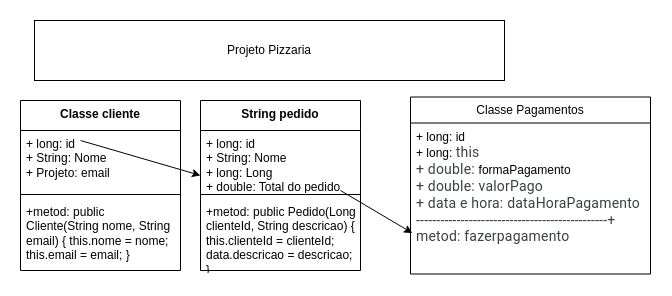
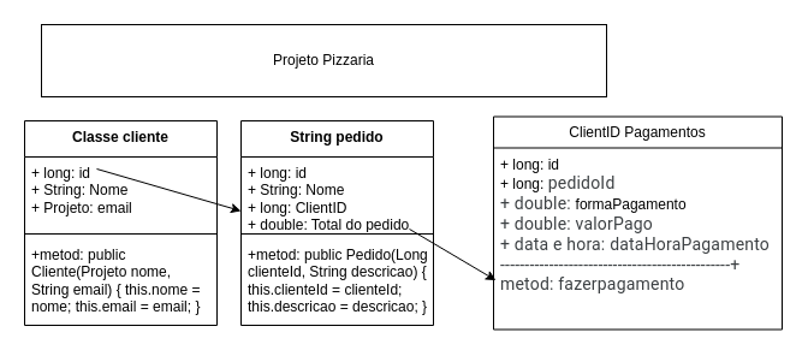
  <mxCell id="0" />
  <mxCell id="1" parent="0" />
  <mxCell id="2" value="Projeto Pizzaria" style="rounded=0;whiteSpace=wrap;html=1;" parent="1" vertex="1"><mxGeometry x="34" y="20" width="470" height="60" as="geometry" /></mxCell>
  <mxCell id="3" value="Classe cliente" style="swimlane;fontStyle=1;align=center;verticalAlign=top;childLayout=stackLayout;horizontal=1;startSize=30;horizontalStack=0;resizeParent=1;resizeParentMax=0;resizeLast=0;collapsible=1;marginBottom=0;whiteSpace=wrap;html=1;" parent="1" vertex="1"><mxGeometry x="20" y="100" width="160" height="170" as="geometry" /></mxCell>
  <mxCell id="4" value="" style="edgeStyle=none;orthogonalLoop=1;jettySize=auto;html=1;rounded=0;entryX=0;entryY=0.749;entryDx=0;entryDy=0;entryPerimeter=0;" edge="1" parent="3" target="9"><mxGeometry width="100" relative="1" as="geometry"><mxPoint x="60" y="40" as="sourcePoint" /><mxPoint x="160" y="40" as="targetPoint" /><Array as="points" /></mxGeometry></mxCell>
  <mxCell id="5" value="+ long: id&lt;div&gt;+ String: Nome&lt;/div&gt;&lt;div&gt;+ Projeto: email&lt;/div&gt;" style="text;strokeColor=none;fillColor=none;align=left;verticalAlign=top;spacingLeft=4;spacingRight=4;overflow=hidden;rotatable=0;points=[[0,0.5],[1,0.5]];portConstraint=eastwest;whiteSpace=wrap;html=1;" parent="3" vertex="1"><mxGeometry y="30" width="160" height="60" as="geometry" /></mxCell>
  <mxCell id="6" value="" style="line;strokeWidth=1;fillColor=none;align=left;verticalAlign=middle;spacingTop=-1;spacingLeft=3;spacingRight=3;rotatable=0;labelPosition=right;points=[];portConstraint=eastwest;strokeColor=inherit;" parent="3" vertex="1"><mxGeometry y="90" width="160" height="8" as="geometry" /></mxCell>
- <mxCell id="7" value="&lt;span style=&quot;background-color: transparent; color: light-dark(rgb(0, 0, 0), rgb(255, 255, 255));&quot;&gt;+metod: public Cliente(String nome, String email) { this.nome = nome; this.email = email; }&lt;/span&gt;" style="text;strokeColor=none;fillColor=none;align=left;verticalAlign=top;spacingLeft=4;spacingRight=4;overflow=hidden;rotatable=0;points=[[0,0.5],[1,0.5]];portConstraint=eastwest;whiteSpace=wrap;html=1;" parent="3" vertex="1"><mxGeometry y="98" width="160" height="72" as="geometry" /></mxCell>
+ <mxCell id="7" value="&lt;span style=&quot;background-color: transparent; color: light-dark(rgb(0, 0, 0), rgb(255, 255, 255));&quot;&gt;+metod: public Cliente(Projeto nome, String email) { this.nome = nome; this.email = email; }&lt;/span&gt;" style="text;strokeColor=none;fillColor=none;align=left;verticalAlign=top;spacingLeft=4;spacingRight=4;overflow=hidden;rotatable=0;points=[[0,0.5],[1,0.5]];portConstraint=eastwest;whiteSpace=wrap;html=1;" parent="3" vertex="1"><mxGeometry y="98" width="160" height="72" as="geometry" /></mxCell>
  <mxCell id="8" value="String pedido" style="swimlane;fontStyle=1;align=center;verticalAlign=top;childLayout=stackLayout;horizontal=1;startSize=30;horizontalStack=0;resizeParent=1;resizeParentMax=0;resizeLast=0;collapsible=1;marginBottom=0;whiteSpace=wrap;html=1;" parent="1" vertex="1"><mxGeometry x="200" y="100" width="160" height="170" as="geometry" /></mxCell>
- <mxCell id="9" value="+ long: id&lt;div&gt;+ String: Nome&lt;/div&gt;&lt;div&gt;+ long: Long&lt;/div&gt;&lt;div&gt;+ double: Total do pedido&lt;/div&gt;" style="text;strokeColor=none;fillColor=none;align=left;verticalAlign=top;spacingLeft=4;spacingRight=4;overflow=hidden;rotatable=0;points=[[0,0.5],[1,0.5]];portConstraint=eastwest;whiteSpace=wrap;html=1;" parent="8" vertex="1"><mxGeometry y="30" width="160" height="60" as="geometry" /></mxCell>
+ <mxCell id="9" value="+ long: id&lt;div&gt;+ String: Nome&lt;/div&gt;&lt;div&gt;+ long: ClientID&lt;/div&gt;&lt;div&gt;+ double: Total do pedido&lt;/div&gt;" style="text;strokeColor=none;fillColor=none;align=left;verticalAlign=top;spacingLeft=4;spacingRight=4;overflow=hidden;rotatable=0;points=[[0,0.5],[1,0.5]];portConstraint=eastwest;whiteSpace=wrap;html=1;" parent="8" vertex="1"><mxGeometry y="30" width="160" height="60" as="geometry" /></mxCell>
  <mxCell id="10" value="" style="line;strokeWidth=1;fillColor=none;align=left;verticalAlign=middle;spacingTop=-1;spacingLeft=3;spacingRight=3;rotatable=0;labelPosition=right;points=[];portConstraint=eastwest;strokeColor=inherit;" parent="8" vertex="1"><mxGeometry y="90" width="160" height="8" as="geometry" /></mxCell>
- <mxCell id="11" value="&lt;span style=&quot;background-color: transparent; color: light-dark(rgb(0, 0, 0), rgb(255, 255, 255));&quot;&gt;+metod:&amp;nbsp;&lt;/span&gt;public Pedido(Long clienteId, String descricao) { this.clienteId = clienteId; data.descricao = descricao; }" style="text;strokeColor=none;fillColor=none;align=left;verticalAlign=top;spacingLeft=4;spacingRight=4;overflow=hidden;rotatable=0;points=[[0,0.5],[1,0.5]];portConstraint=eastwest;whiteSpace=wrap;html=1;" parent="8" vertex="1"><mxGeometry y="98" width="160" height="72" as="geometry" /></mxCell>
- <mxCell id="12" value="Classe Pagamentos" style="swimlane;fontStyle=0;childLayout=stackLayout;horizontal=1;startSize=26;fillColor=none;horizontalStack=0;resizeParent=1;resizeParentMax=0;resizeLast=0;collapsible=1;marginBottom=0;whiteSpace=wrap;html=1;" vertex="1" parent="1"><mxGeometry x="410" y="96.5" width="240" height="177" as="geometry" /></mxCell>
- <mxCell id="13" value="&lt;div&gt;+ long: id&lt;/div&gt;&lt;div&gt;+ long:&amp;nbsp;&lt;span style=&quot;color: rgb(60, 64, 67); font-family: Roboto, Arial, sans-serif; font-size: 14px; letter-spacing: 0.2px; background-color: transparent;&quot;&gt;this&lt;/span&gt;&lt;span style=&quot;color: rgb(60, 64, 67); font-family: Roboto, Arial, sans-serif; font-size: 14px; letter-spacing: 0.2px; background-color: transparent;&quot;&gt;&amp;nbsp;&lt;/span&gt;&lt;/div&gt;&lt;div&gt;&lt;font face=&quot;Roboto, Arial, sans-serif&quot; color=&quot;#3c4043&quot;&gt;&lt;span style=&quot;font-size: 14px; letter-spacing: 0.2px;&quot;&gt;+ double:&amp;nbsp;&lt;/span&gt;&lt;/font&gt;&lt;span style=&quot;background-color: transparent; color: light-dark(rgb(0, 0, 0), rgb(255, 255, 255));&quot;&gt;formaPagamento&lt;/span&gt;&lt;/div&gt;&lt;div&gt;&lt;span style=&quot;color: rgb(60, 64, 67); font-family: Roboto, Arial, sans-serif; font-size: 14px; letter-spacing: 0.2px;&quot;&gt;+ double: valorPago&lt;/span&gt;&lt;span style=&quot;background-color: transparent; color: light-dark(rgb(0, 0, 0), rgb(255, 255, 255));&quot;&gt;&lt;/span&gt;&lt;/div&gt;&lt;div&gt;&lt;span style=&quot;color: rgb(60, 64, 67); font-family: Roboto, Arial, sans-serif; font-size: 14px; letter-spacing: 0.2px;&quot;&gt;+ data e hora: dataHoraPagamento&lt;/span&gt;&lt;/div&gt;&lt;div&gt;&lt;span style=&quot;color: rgb(60, 64, 67); font-family: Roboto, Arial, sans-serif; font-size: 14px; letter-spacing: 0.2px;&quot;&gt;-----------------------------------------------+ metod: fazerpagamento&lt;/span&gt;&lt;/div&gt;" style="text;strokeColor=none;fillColor=none;align=left;verticalAlign=top;spacingLeft=4;spacingRight=4;overflow=hidden;rotatable=0;points=[[0,0.5],[1,0.5]];portConstraint=eastwest;whiteSpace=wrap;html=1;" vertex="1" parent="12"><mxGeometry y="26" width="240" height="151" as="geometry" /></mxCell>
+ <mxCell id="11" value="&lt;span style=&quot;background-color: transparent; color: light-dark(rgb(0, 0, 0), rgb(255, 255, 255));&quot;&gt;+metod:&amp;nbsp;&lt;/span&gt;public Pedido(Long clienteId, String descricao) { this.clienteId = clienteId; this.descricao = descricao; }" style="text;strokeColor=none;fillColor=none;align=left;verticalAlign=top;spacingLeft=4;spacingRight=4;overflow=hidden;rotatable=0;points=[[0,0.5],[1,0.5]];portConstraint=eastwest;whiteSpace=wrap;html=1;" parent="8" vertex="1"><mxGeometry y="98" width="160" height="72" as="geometry" /></mxCell>
+ <mxCell id="12" value="ClientID Pagamentos" style="swimlane;fontStyle=0;childLayout=stackLayout;horizontal=1;startSize=26;fillColor=none;horizontalStack=0;resizeParent=1;resizeParentMax=0;resizeLast=0;collapsible=1;marginBottom=0;whiteSpace=wrap;html=1;" vertex="1" parent="1"><mxGeometry x="410" y="96.5" width="240" height="177" as="geometry" /></mxCell>
+ <mxCell id="13" value="&lt;div&gt;+ long: id&lt;/div&gt;&lt;div&gt;+ long:&amp;nbsp;&lt;span style=&quot;color: rgb(60, 64, 67); font-family: Roboto, Arial, sans-serif; font-size: 14px; letter-spacing: 0.2px; background-color: transparent;&quot;&gt;pedidoId&lt;/span&gt;&lt;span style=&quot;color: rgb(60, 64, 67); font-family: Roboto, Arial, sans-serif; font-size: 14px; letter-spacing: 0.2px; background-color: transparent;&quot;&gt;&amp;nbsp;&lt;/span&gt;&lt;/div&gt;&lt;div&gt;&lt;font face=&quot;Roboto, Arial, sans-serif&quot; color=&quot;#3c4043&quot;&gt;&lt;span style=&quot;font-size: 14px; letter-spacing: 0.2px;&quot;&gt;+ double:&amp;nbsp;&lt;/span&gt;&lt;/font&gt;&lt;span style=&quot;background-color: transparent; color: light-dark(rgb(0, 0, 0), rgb(255, 255, 255));&quot;&gt;formaPagamento&lt;/span&gt;&lt;/div&gt;&lt;div&gt;&lt;span style=&quot;color: rgb(60, 64, 67); font-family: Roboto, Arial, sans-serif; font-size: 14px; letter-spacing: 0.2px;&quot;&gt;+ double: valorPago&lt;/span&gt;&lt;span style=&quot;background-color: transparent; color: light-dark(rgb(0, 0, 0), rgb(255, 255, 255));&quot;&gt;&lt;/span&gt;&lt;/div&gt;&lt;div&gt;&lt;span style=&quot;color: rgb(60, 64, 67); font-family: Roboto, Arial, sans-serif; font-size: 14px; letter-spacing: 0.2px;&quot;&gt;+ data e hora: dataHoraPagamento&lt;/span&gt;&lt;/div&gt;&lt;div&gt;&lt;span style=&quot;color: rgb(60, 64, 67); font-family: Roboto, Arial, sans-serif; font-size: 14px; letter-spacing: 0.2px;&quot;&gt;-----------------------------------------------+ metod: fazerpagamento&lt;/span&gt;&lt;/div&gt;" style="text;strokeColor=none;fillColor=none;align=left;verticalAlign=top;spacingLeft=4;spacingRight=4;overflow=hidden;rotatable=0;points=[[0,0.5],[1,0.5]];portConstraint=eastwest;whiteSpace=wrap;html=1;" vertex="1" parent="12"><mxGeometry y="26" width="240" height="151" as="geometry" /></mxCell>
  <mxCell id="14" value="" style="edgeStyle=none;orthogonalLoop=1;jettySize=auto;html=1;rounded=0;entryX=0.008;entryY=0.729;entryDx=0;entryDy=0;entryPerimeter=0;" edge="1" parent="1" target="13"><mxGeometry width="100" relative="1" as="geometry"><mxPoint x="340" y="190" as="sourcePoint" /><mxPoint x="410" y="200" as="targetPoint" /><Array as="points" /></mxGeometry></mxCell>
